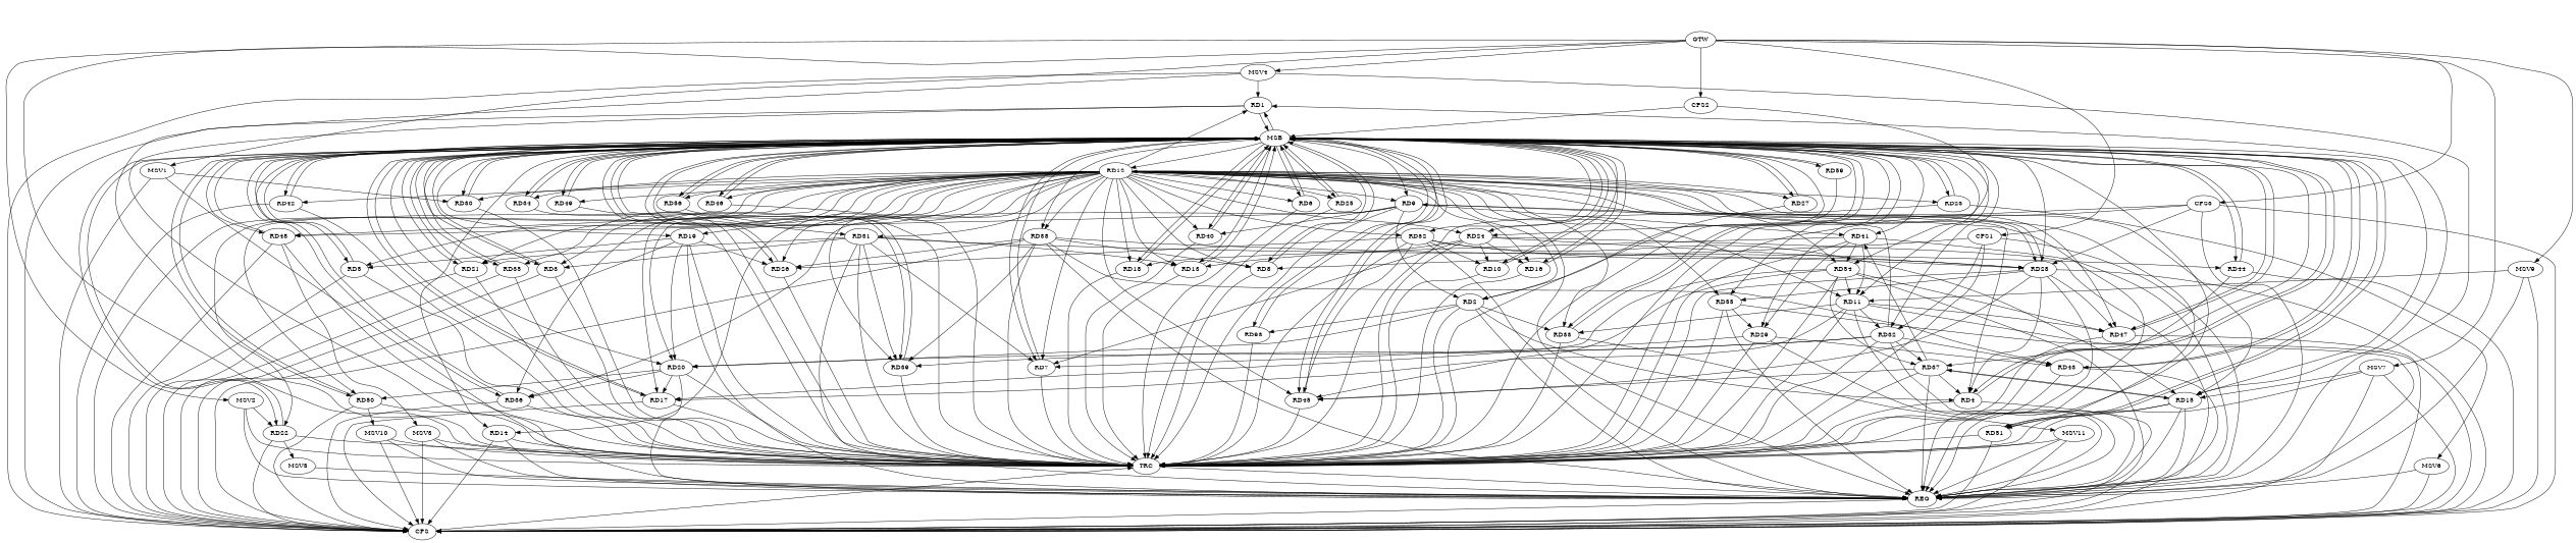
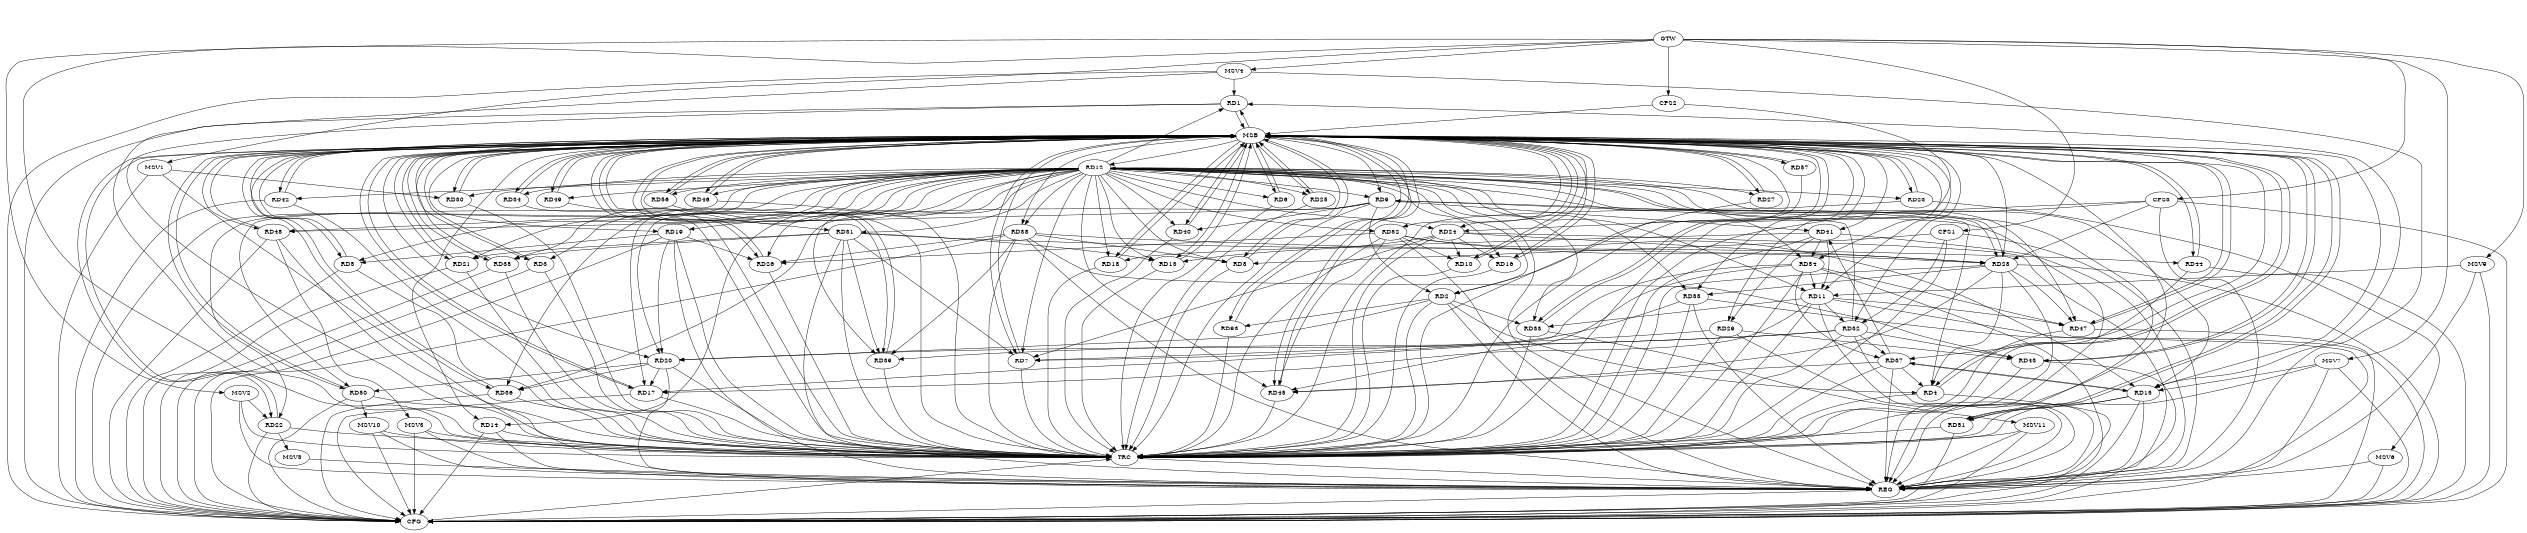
  strict digraph {
    n1 [label=RD1]
    n2 [label=MSB]
-   n3 [label=CPS]
+   n3 [label=CFG]
    n4 [label=TRC]
    n5 [label=RD2]
    n6 [label=RD4]
    n7 [label=RD20]
    n8 [label=RD33]
    n9 [label=RD93]
    n10 [label=REG]
    n11 [label=RD3]
    n12 [label=RD5]
    n13 [label=RD6]
    n14 [label=RD7]
    n15 [label=RD8]
    n16 [label=RD9]
    n17 [label=RD36]
    n18 [label=RD40]
    n19 [label=RD41]
    n20 [label=RD48]
    n21 [label=RD10]
    n22 [label=RD11]
    n23 [label=RD17]
    n24 [label=RD32]
    n25 [label=RD47]
    n26 [label=RD12]
    n27 [label=RD13]
    n28 [label=RD14]
    n29 [label=RD15]
    n30 [label=RD16]
    n31 [label=RD18]
    n32 [label=RD19]
    n33 [label=RD21]
    n34 [label=RD22]
    n35 [label=RD23]
    n36 [label=RD24]
    n37 [label=RD25]
    n38 [label=RD26]
    n39 [label=RD27]
    n40 [label=RD28]
    n41 [label=RD30]
    n42 [label=RD31]
    n43 [label=RD34]
    n44 [label=RD35]
    n45 [label=RD38]
    n46 [label=RD39]
    n47 [label=RD42]
    n48 [label=RD45]
    n49 [label=RD46]
    n50 [label=RD49]
    n51 [label=RD50]
    n52 [label=RD51]
    n53 [label=RD52]
    n54 [label=RD54]
    n55 [label=RD55]
    n56 [label=RD56]
    n57 [label=RD37]
    n58 [label=RD29]
    n59 [label=RD43]
    n60 [label=RD44]
-   n61 [label=RD59]
+   n61 [label=RD57]
    n62 [label=MSV11]
    n63 [label=MSV3]
    n64 [label=MSV5]
    n65 [label=MSV6]
    n66 [label=MSV10]
    n67 [label=CPS1]
    n68 [label=CPS2]
    n69 [label=CPS3]
    n70 [label=GTW]
    n71 [label=MSV1]
    n72 [label=MSV2]
    n73 [label=MSV4]
    n74 [label=MSV7]
    n75 [label=MSV9]
    n1 -> n2
    n1 -> n3
    n1 -> n4
    n2 -> n1
    n2 -> n5
    n2 -> n6
    n2 -> n7
    n2 -> n8
    n2 -> n9
    n2 -> n10
    n2 -> n11
    n2 -> n12
    n2 -> n13
    n2 -> n14
    n2 -> n15
    n2 -> n16
    n2 -> n17
    n2 -> n18
    n2 -> n19
    n2 -> n20
    n2 -> n21
    n2 -> n22
    n2 -> n23
    n2 -> n24
    n2 -> n25
    n2 -> n26
    n2 -> n27
    n2 -> n28
    n2 -> n29
    n2 -> n30
    n2 -> n31
    n2 -> n32
    n2 -> n33
    n2 -> n34
    n2 -> n35
    n2 -> n36
    n2 -> n37
    n2 -> n38
    n2 -> n39
    n2 -> n40
    n2 -> n41
    n2 -> n42
    n2 -> n43
    n2 -> n44
    n2 -> n45
    n2 -> n46
    n2 -> n47
    n2 -> n48
    n2 -> n49
    n2 -> n50
    n2 -> n51
    n2 -> n52
    n2 -> n53
    n2 -> n54
    n2 -> n55
    n2 -> n56
    n2 -> n57
    n2 -> n58
    n2 -> n59
    n2 -> n60
    n2 -> n61
    n3 -> n4
    n4 -> n10
    n5 -> n4
    n5 -> n6
    n5 -> n7
    n5 -> n8
    n5 -> n9
    n5 -> n10
    n6 -> n2
    n6 -> n3
    n6 -> n4
    n7 -> n4
    n7 -> n10
    n7 -> n17
    n7 -> n23
    n7 -> n51
    n8 -> n2
    n8 -> n4
    n8 -> n62
    n9 -> n2
    n9 -> n4
    n10 -> n3
    n11 -> n2
    n11 -> n3
    n11 -> n4
    n12 -> n2
    n12 -> n3
    n12 -> n4
    n13 -> n2
    n13 -> n4
    n14 -> n2
    n14 -> n4
    n15 -> n2
    n15 -> n4
    n16 -> n4
    n16 -> n5
    n16 -> n10
    n16 -> n17
    n16 -> n18
    n16 -> n19
    n16 -> n20
    n17 -> n2
    n17 -> n3
    n17 -> n4
    n18 -> n2
    n18 -> n4
    n19 -> n4
    n19 -> n10
    n19 -> n22
    n19 -> n31
    n19 -> n54
    n19 -> n58
    n20 -> n2
    n20 -> n3
    n20 -> n4
    n20 -> n63
    n21 -> n2
    n21 -> n4
    n22 -> n3
    n22 -> n4
    n22 -> n8
    n22 -> n10
    n22 -> n23
    n22 -> n24
    n22 -> n25
    n23 -> n2
    n23 -> n3
    n23 -> n4
    n24 -> n4
    n24 -> n7
    n24 -> n10
    n24 -> n16
    n24 -> n46
    n24 -> n57
    n24 -> n59
    n25 -> n2
    n25 -> n3
    n25 -> n4
    n26 -> n1
    n26 -> n3
    n26 -> n5
    n26 -> n6
    n26 -> n7
    n26 -> n8
    n26 -> n10
    n26 -> n11
    n26 -> n12
    n26 -> n13
    n26 -> n14
    n26 -> n15
    n26 -> n16
    n26 -> n17
    n26 -> n18
    n26 -> n20
    n26 -> n22
    n26 -> n23
    n26 -> n25
    n26 -> n27
    n26 -> n28
    n26 -> n29
    n26 -> n30
    n26 -> n31
    n26 -> n32
    n26 -> n33
    n26 -> n34
    n26 -> n35
    n26 -> n36
    n26 -> n37
    n26 -> n38
    n26 -> n39
    n26 -> n40
    n26 -> n41
    n26 -> n42
    n26 -> n43
    n26 -> n44
    n26 -> n45
    n26 -> n46
    n26 -> n47
    n26 -> n48
    n26 -> n49
    n26 -> n50
    n26 -> n51
    n26 -> n52
    n26 -> n53
    n26 -> n54
    n26 -> n55
    n26 -> n56
    n27 -> n2
    n27 -> n4
    n28 -> n3
    n28 -> n4
    n28 -> n10
    n29 -> n1
    n29 -> n3
    n29 -> n4
    n29 -> n10
    n29 -> n52
    n29 -> n57
    n30 -> n2
    n30 -> n4
    n31 -> n2
    n31 -> n4
    n32 -> n3
    n32 -> n4
    n32 -> n7
    n32 -> n10
    n32 -> n12
    n32 -> n38
    n33 -> n2
    n33 -> n3
    n33 -> n4
    n34 -> n2
    n34 -> n3
    n34 -> n4
    n34 -> n64
    n35 -> n2
    n35 -> n4
    n35 -> n65
    n36 -> n4
    n36 -> n10
    n36 -> n14
    n36 -> n21
    n36 -> n27
    n36 -> n30
    n36 -> n40
    n37 -> n2
    n37 -> n4
    n38 -> n2
    n38 -> n4
    n39 -> n2
    n39 -> n4
    n40 -> n3
    n40 -> n4
    n40 -> n6
    n40 -> n10
    n40 -> n25
    n40 -> n26
    n40 -> n48
    n40 -> n55
    n41 -> n2
    n41 -> n4
    n42 -> n4
    n42 -> n10
-   n42 -> n11
+   n42 -> n44
    n42 -> n14
    n42 -> n27
    n42 -> n33
    n42 -> n46
    n42 -> n60
    n43 -> n2
    n43 -> n4
    n44 -> n2
    n44 -> n3
    n44 -> n4
    n45 -> n3
    n45 -> n4
    n45 -> n10
    n45 -> n15
    n45 -> n38
    n45 -> n40
    n45 -> n46
    n45 -> n59
    n46 -> n2
    n46 -> n4
    n47 -> n2
    n47 -> n3
    n47 -> n4
    n48 -> n2
    n48 -> n4
    n49 -> n2
    n49 -> n4
    n50 -> n2
    n50 -> n4
    n51 -> n2
    n51 -> n3
    n51 -> n4
    n51 -> n66
    n52 -> n2
    n52 -> n3
    n52 -> n4
    n53 -> n4
    n53 -> n10
    n53 -> n21
    n53 -> n29
    n53 -> n38
    n53 -> n40
    n53 -> n48
    n54 -> n4
    n54 -> n10
    n54 -> n22
    n54 -> n23
    n54 -> n25
    n54 -> n48
    n54 -> n57
    n55 -> n3
    n55 -> n4
    n55 -> n10
-   n55 -> n58
+   n55 -> n14
    n56 -> n2
    n56 -> n4
    n57 -> n4
    n57 -> n6
    n57 -> n10
    n57 -> n19
    n57 -> n29
    n57 -> n48
    n58 -> n4
    n58 -> n10
    n58 -> n14
    n58 -> n59
    n59 -> n2
    n59 -> n3
    n59 -> n4
    n60 -> n2
    n60 -> n3
    n60 -> n4
    n61 -> n2
    n61 -> n4
    n62 -> n3
    n62 -> n4
    n62 -> n10
    n63 -> n3
    n63 -> n4
    n63 -> n10
    n64 -> n10
    n65 -> n3
    n65 -> n10
    n66 -> n3
    n66 -> n4
    n66 -> n10
    n67 -> n4
    n67 -> n10
    n67 -> n15
    n67 -> n24
    n68 -> n2
    n68 -> n4
    n69 -> n3
    n69 -> n4
    n69 -> n10
    n69 -> n36
    n69 -> n40
    n70 -> n4
    n70 -> n67
    n70 -> n68
    n70 -> n69
    n70 -> n71
    n70 -> n72
    n70 -> n73
    n70 -> n74
    n70 -> n75
    n71 -> n3
    n71 -> n10
    n71 -> n41
    n72 -> n4
    n72 -> n10
    n72 -> n34
    n73 -> n1
    n73 -> n3
    n73 -> n4
    n73 -> n10
    n74 -> n3
    n74 -> n4
    n74 -> n10
    n74 -> n29
    n75 -> n3
    n75 -> n10
    n75 -> n22
  }
